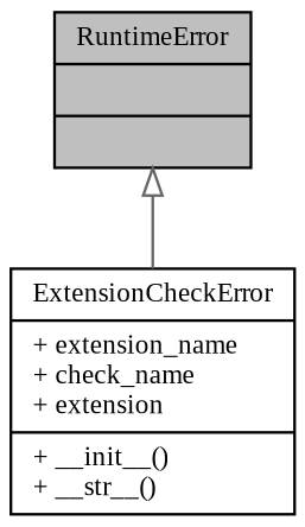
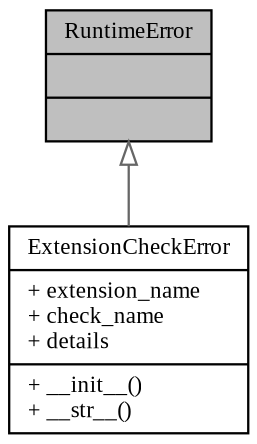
  digraph {
    fontname="Liberation Serif"
    node [color=black fontname="Liberation Serif" fontsize=10 shape=record]
    n1 [fillcolor=grey75 fontcolor=black height=0.2 label="{RuntimeError\n||}" style=filled width=0.4]
-   n2 [height=0.2 label="{ExtensionCheckError\n|+ extension_name\l+ check_name\l+ extension\l|+ __init__()\l+ __str__()\l}" width=0.4]
+   n2 [height=0.2 label="{ExtensionCheckError\n|+ extension_name\l+ check_name\l+ details\l|+ __init__()\l+ __str__()\l}" width=0.4]
    n1 -> n2 [arrowtail=onormal color=gray40 dir=back fontname="Liberation Serif" fontsize=10 labelfontname=Helvetica labelfontsize=10 style=solid]
  }
